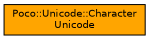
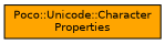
  digraph {
    rankdir=LR
-   n1 [color=black fillcolor=orange fontname=Helvetica fontsize=10 height=0.2 label="Poco::Unicode::Character\lUnicode" shape=record style=filled width=0.4]
+   n1 [color=black fillcolor=orange fontname=Helvetica fontsize=10 height=0.2 label="Poco::Unicode::Character\lProperties" shape=record style=filled width=0.4]
  }
